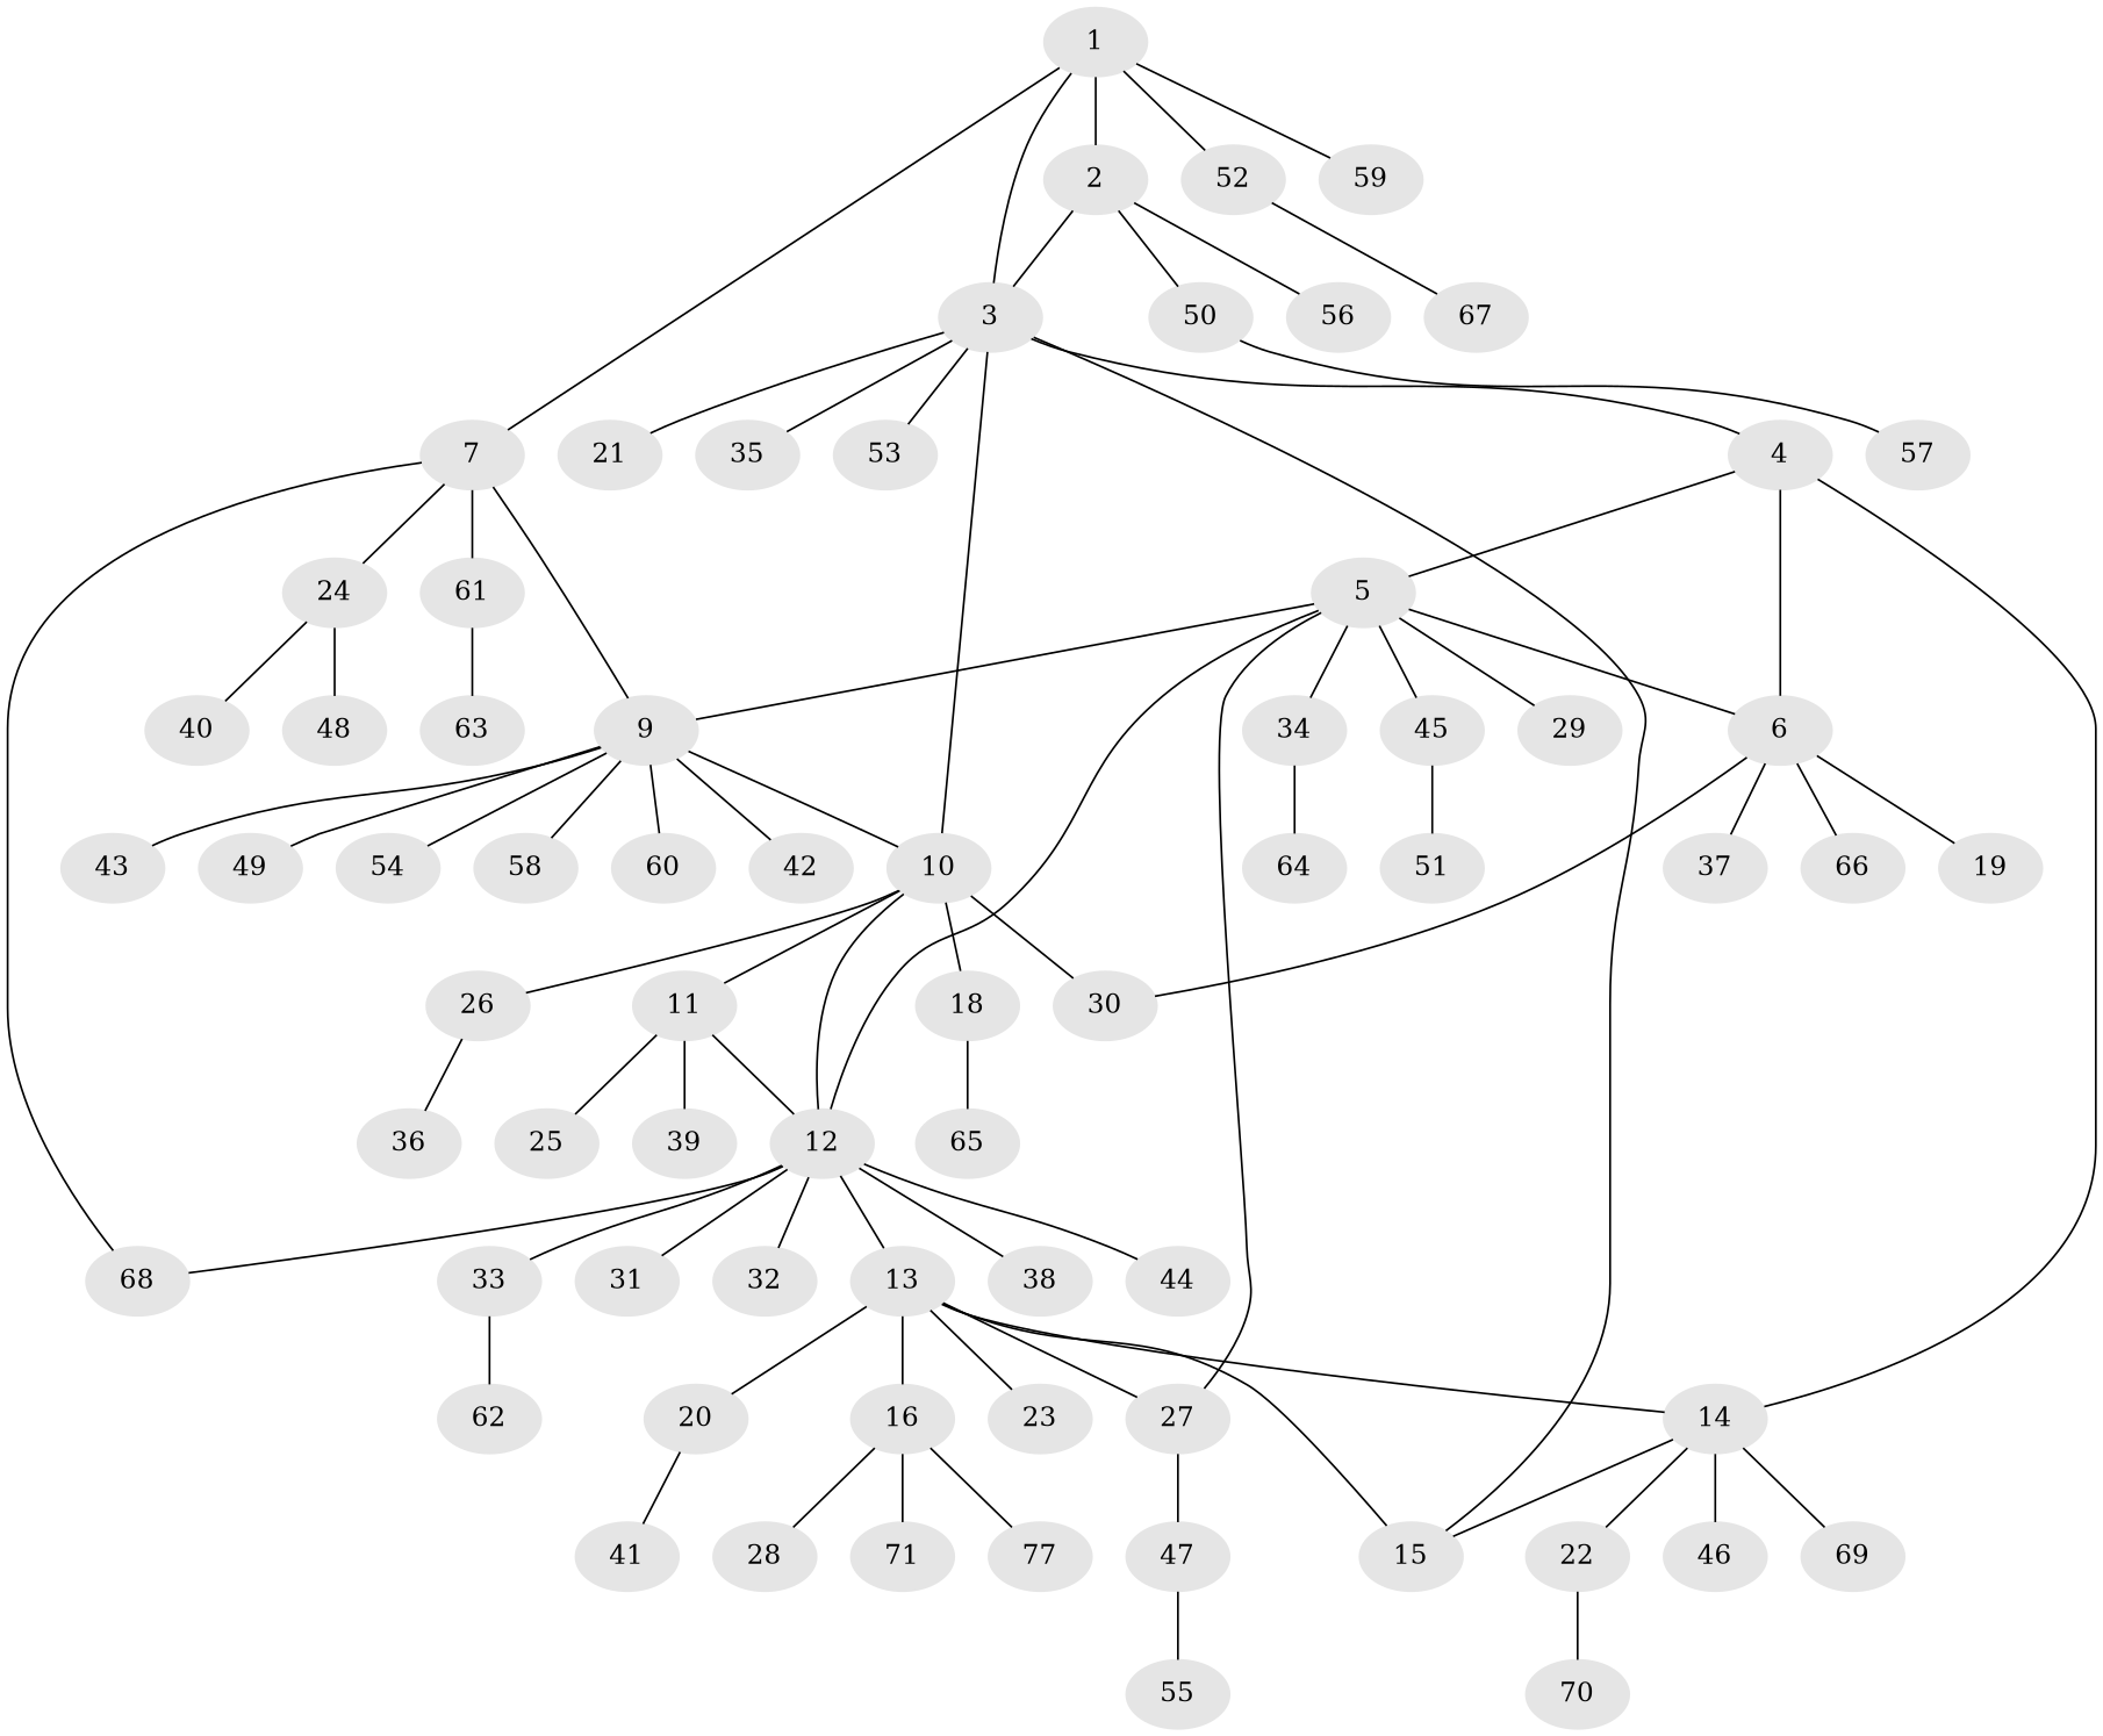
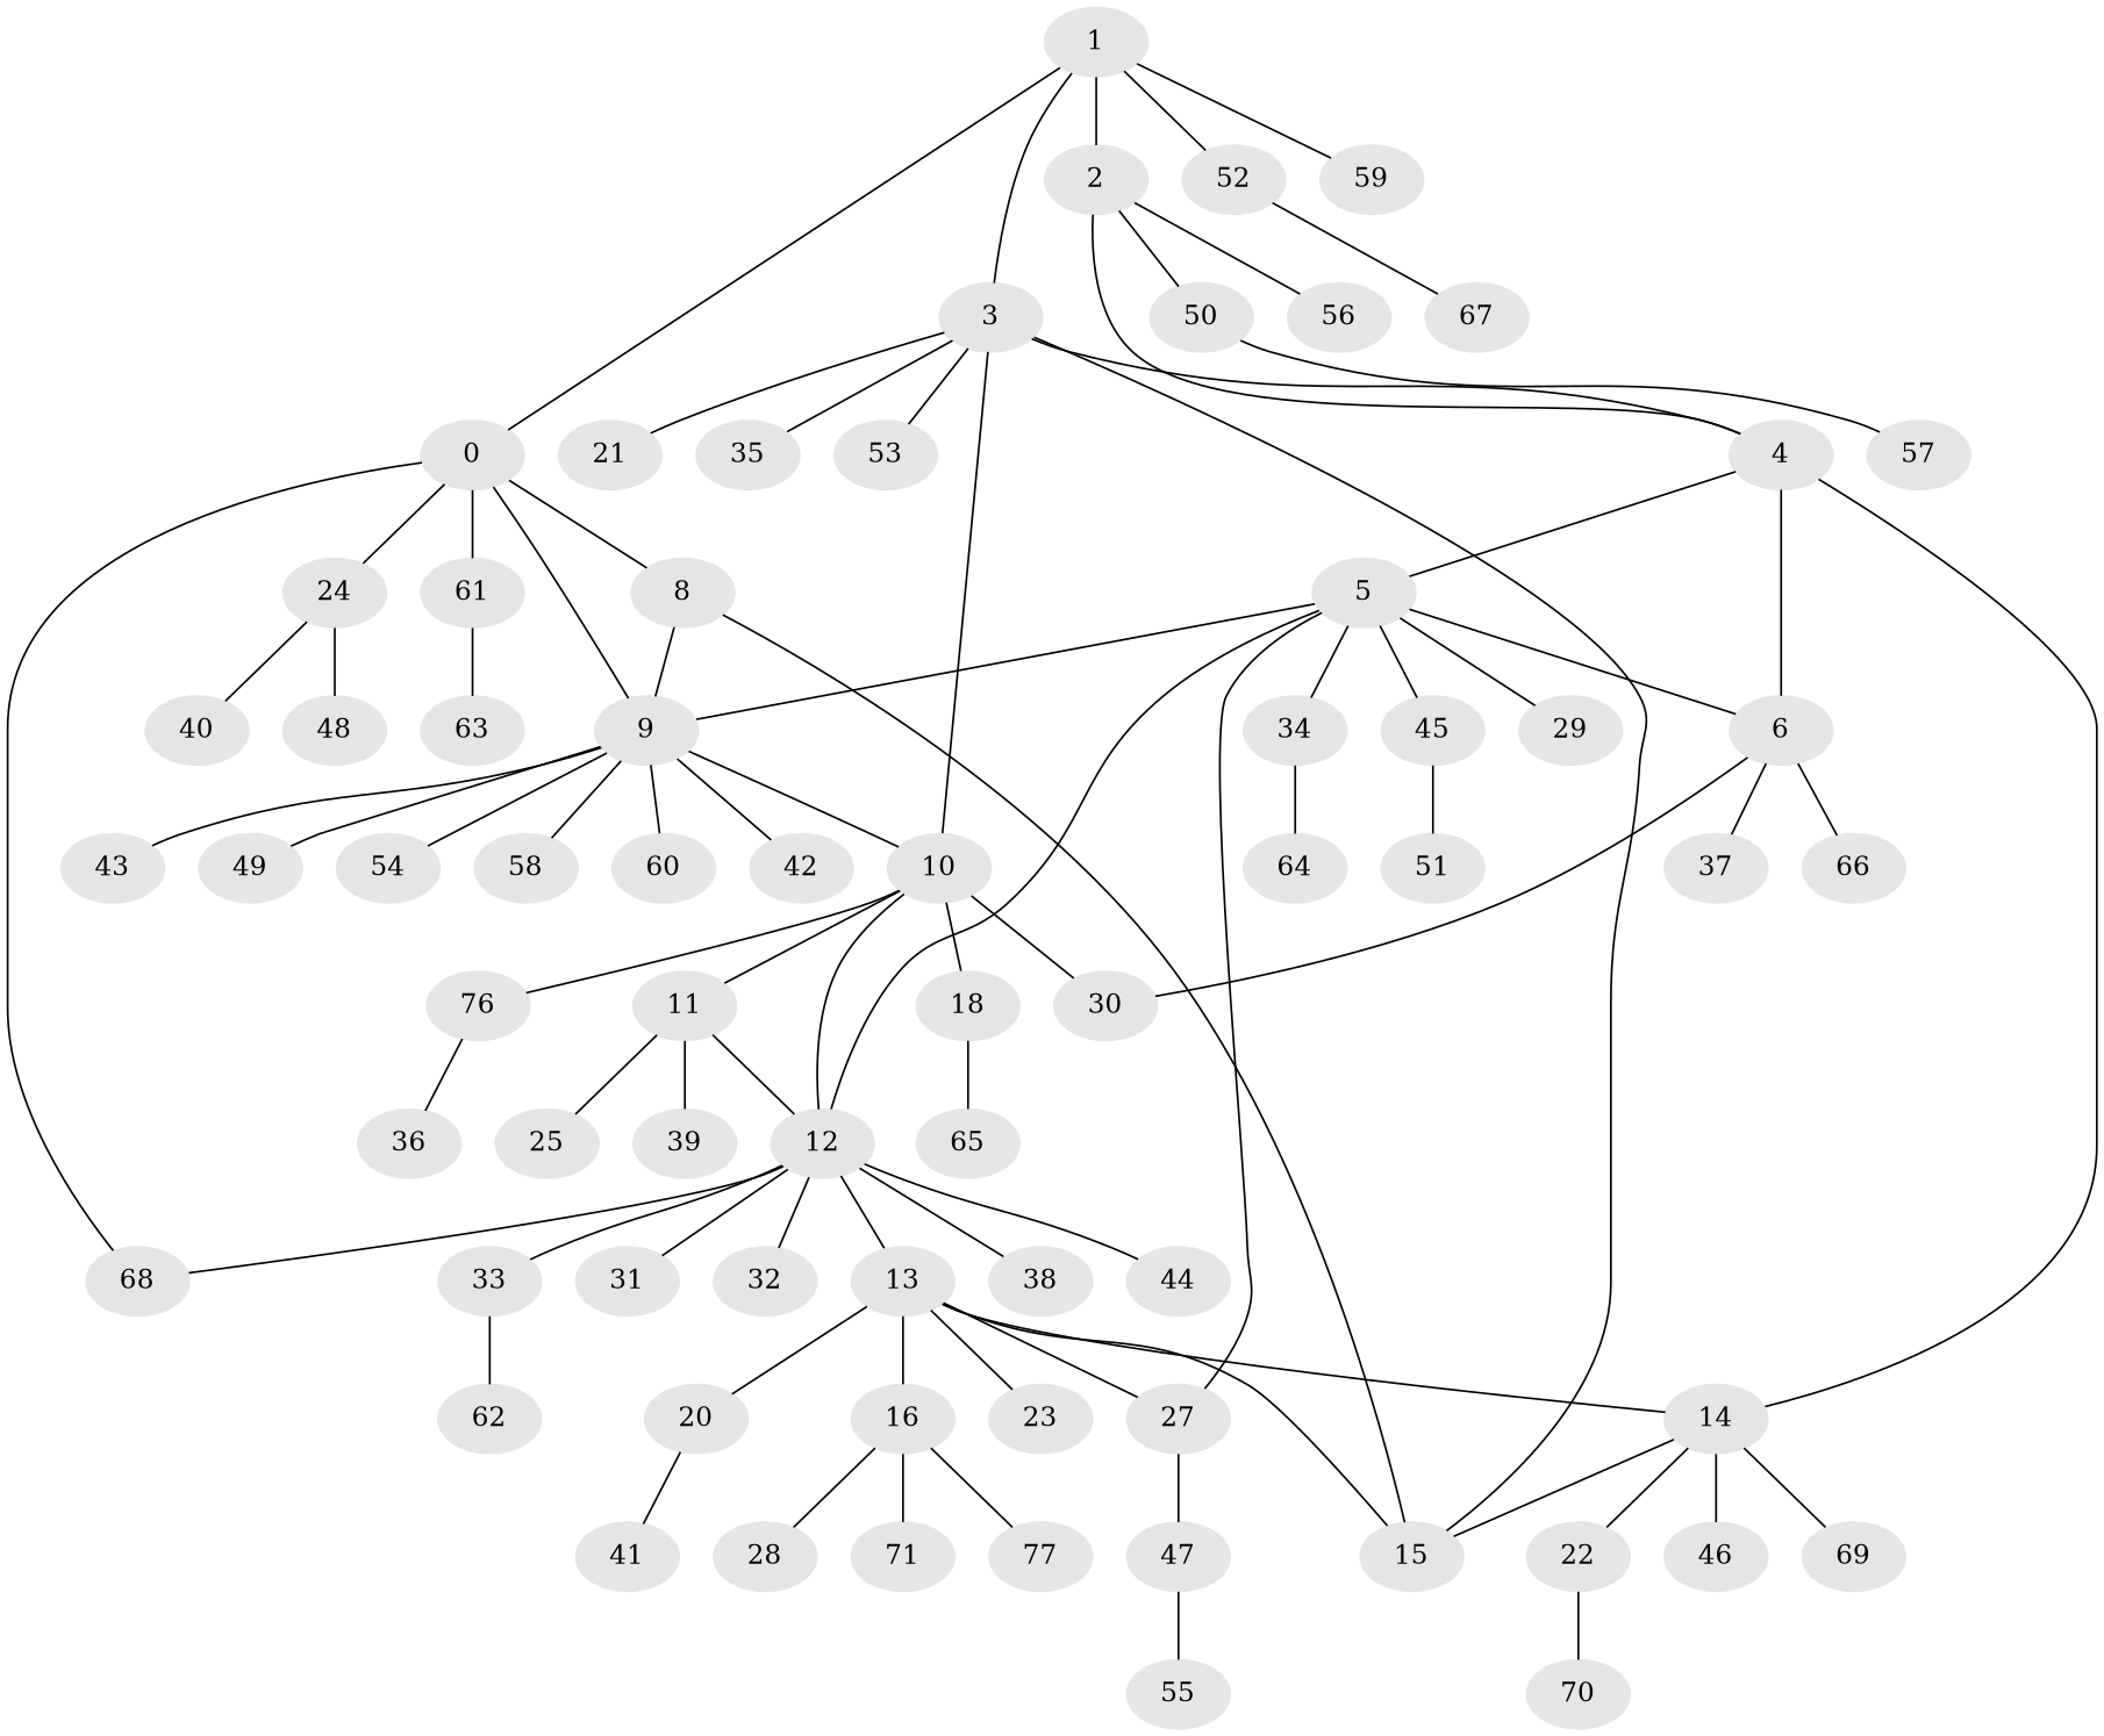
  graph {
    node [color=gray90 style=filled]
    1
    2
    3
-   7
+   7 [label=0]
    52
    59
    50
    56
    4
    10
    15
    21
    35
    53
    9
+   8
    24
    61
    68
    67
    57
    5
    6
    14
    12
    30
    11
    18
-   26
+   26 [label=76]
    27
    29
    34
    45
-   19
    37
    66
    22
    46
    69
    42
    43
    49
    54
    58
    60
    44
    13
    31
    32
    33
    38
    47
    64
    51
    40
    48
    63
    25
    39
    65
    36
    16
    20
    23
    62
    n66 [label=77]
    28
    71
    41
    70
    55
    1 -- 2
    1 -- 3
    1 -- 7
    1 -- 52
    1 -- 59
-   2 -- 3
+   2 -- 4
    2 -- 50
    2 -- 56
    3 -- 4
    3 -- 10
    3 -- 15
    3 -- 21
    3 -- 35
    3 -- 53
    7 -- 9
+   7 -- 8
    7 -- 24
    7 -- 61
    7 -- 68
    52 -- 67
    50 -- 57
    4 -- 5
    4 -- 6
    4 -- 14
    10 -- 12
    10 -- 30
    10 -- 11
    10 -- 18
    10 -- 26
    9 -- 10
    9 -- 42
    9 -- 43
    9 -- 49
    9 -- 54
    9 -- 58
    9 -- 60
+   8 -- 15
+   8 -- 9
    24 -- 40
    24 -- 48
    61 -- 63
    5 -- 9
    5 -- 6
    5 -- 12
    5 -- 27
    5 -- 29
    5 -- 34
    5 -- 45
    6 -- 30
-   6 -- 19
    6 -- 37
    6 -- 66
    14 -- 15
    14 -- 22
    14 -- 46
    14 -- 69
    12 -- 68
    12 -- 44
    12 -- 13
    12 -- 31
    12 -- 32
    12 -- 33
    12 -- 38
    11 -- 12
    11 -- 25
    11 -- 39
    18 -- 65
    26 -- 36
    27 -- 47
    34 -- 64
    45 -- 51
    22 -- 70
    13 -- 15
    13 -- 14
    13 -- 27
    13 -- 16
    13 -- 20
    13 -- 23
    33 -- 62
    47 -- 55
    16 -- n66
    16 -- 28
    16 -- 71
    20 -- 41
  }
